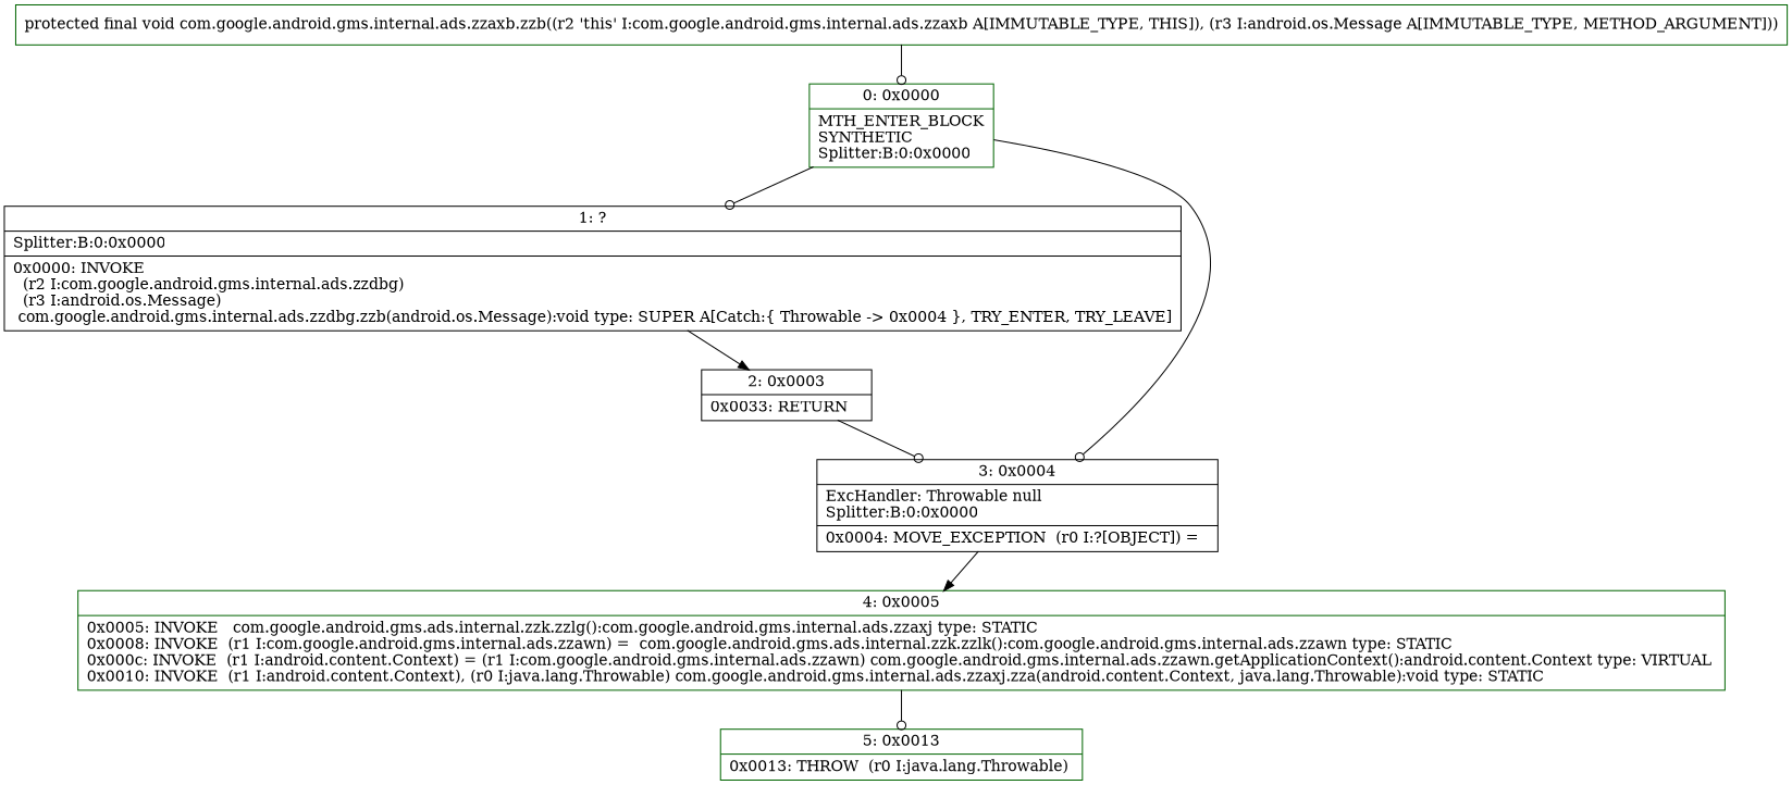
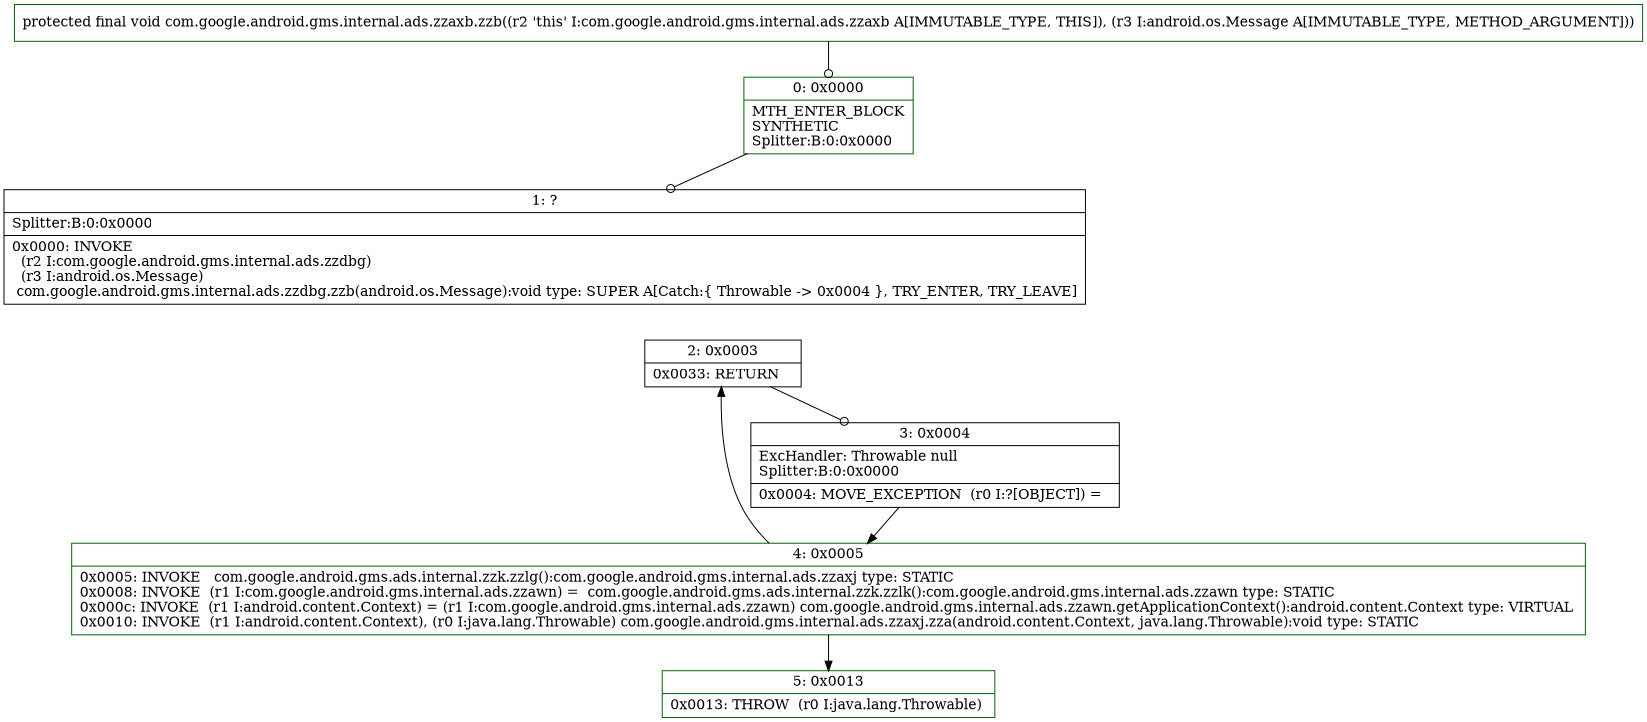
  digraph {
    node [color=darkgreen shape=record]
    edge [arrowhead=odot]
    n1 [label="{0\:\ 0x0000|MTH_ENTER_BLOCK\lSYNTHETIC\lSplitter:B:0:0x0000\l}"]
    n2 [color=black label="{1\:\ ?|Splitter:B:0:0x0000\l|0x0000: INVOKE  \l  (r2 I:com.google.android.gms.internal.ads.zzdbg)\l  (r3 I:android.os.Message)\l com.google.android.gms.internal.ads.zzdbg.zzb(android.os.Message):void type: SUPER A[Catch:\{ Throwable \-\> 0x0004 \}, TRY_ENTER, TRY_LEAVE]\l}"]
    n3 [color=black label="{3\:\ 0x0004|ExcHandler: Throwable null\lSplitter:B:0:0x0000\l|0x0004: MOVE_EXCEPTION  (r0 I:?[OBJECT]) =  \l}"]
    n4 [color=black label="{2\:\ 0x0003|0x0033: RETURN   \l}"]
    n5 [label="{4\:\ 0x0005|0x0005: INVOKE   com.google.android.gms.ads.internal.zzk.zzlg():com.google.android.gms.internal.ads.zzaxj type: STATIC \l0x0008: INVOKE  (r1 I:com.google.android.gms.internal.ads.zzawn) =  com.google.android.gms.ads.internal.zzk.zzlk():com.google.android.gms.internal.ads.zzawn type: STATIC \l0x000c: INVOKE  (r1 I:android.content.Context) = (r1 I:com.google.android.gms.internal.ads.zzawn) com.google.android.gms.internal.ads.zzawn.getApplicationContext():android.content.Context type: VIRTUAL \l0x0010: INVOKE  (r1 I:android.content.Context), (r0 I:java.lang.Throwable) com.google.android.gms.internal.ads.zzaxj.zza(android.content.Context, java.lang.Throwable):void type: STATIC \l}"]
    n6 [label="{5\:\ 0x0013|0x0013: THROW  (r0 I:java.lang.Throwable) \l}"]
    n7 [label="{protected final void com.google.android.gms.internal.ads.zzaxb.zzb((r2 'this' I:com.google.android.gms.internal.ads.zzaxb A[IMMUTABLE_TYPE, THIS]), (r3 I:android.os.Message A[IMMUTABLE_TYPE, METHOD_ARGUMENT])) }"]
    n1 -> n2
-   n1 -> n3
-   n2 -> n4 [arrowhead=normal]
+   n5 -> n4 [arrowhead=normal]
    n3 -> n5 [arrowhead=normal]
    n4 -> n3
-   n5 -> n6
+   n5 -> n6 [arrowhead=normal]
    n7 -> n1
  }
